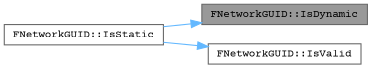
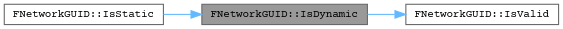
  digraph {
    fontname="Courier Prime"
    rankdir=LR
    node [color=grey40 fillcolor=white fontname="Courier Prime" fontsize=10 shape=box style=filled]
    edge [color=steelblue1 fontname="Courier Prime" fontsize=10 labelfontname=Helvetica labelfontsize=10 style=solid]
    n1 [color=gray40 fillcolor=grey60 fontcolor=black height=0.2 label="FNetworkGUID::IsDynamic" width=0.4]
    n2 [height=0.2 label="FNetworkGUID::IsValid" width=0.4]
    n3 [height=0.2 label="FNetworkGUID::IsStatic" width=0.4]
-   n3 -> n2
+   n1 -> n2
    n3 -> n1
  }
